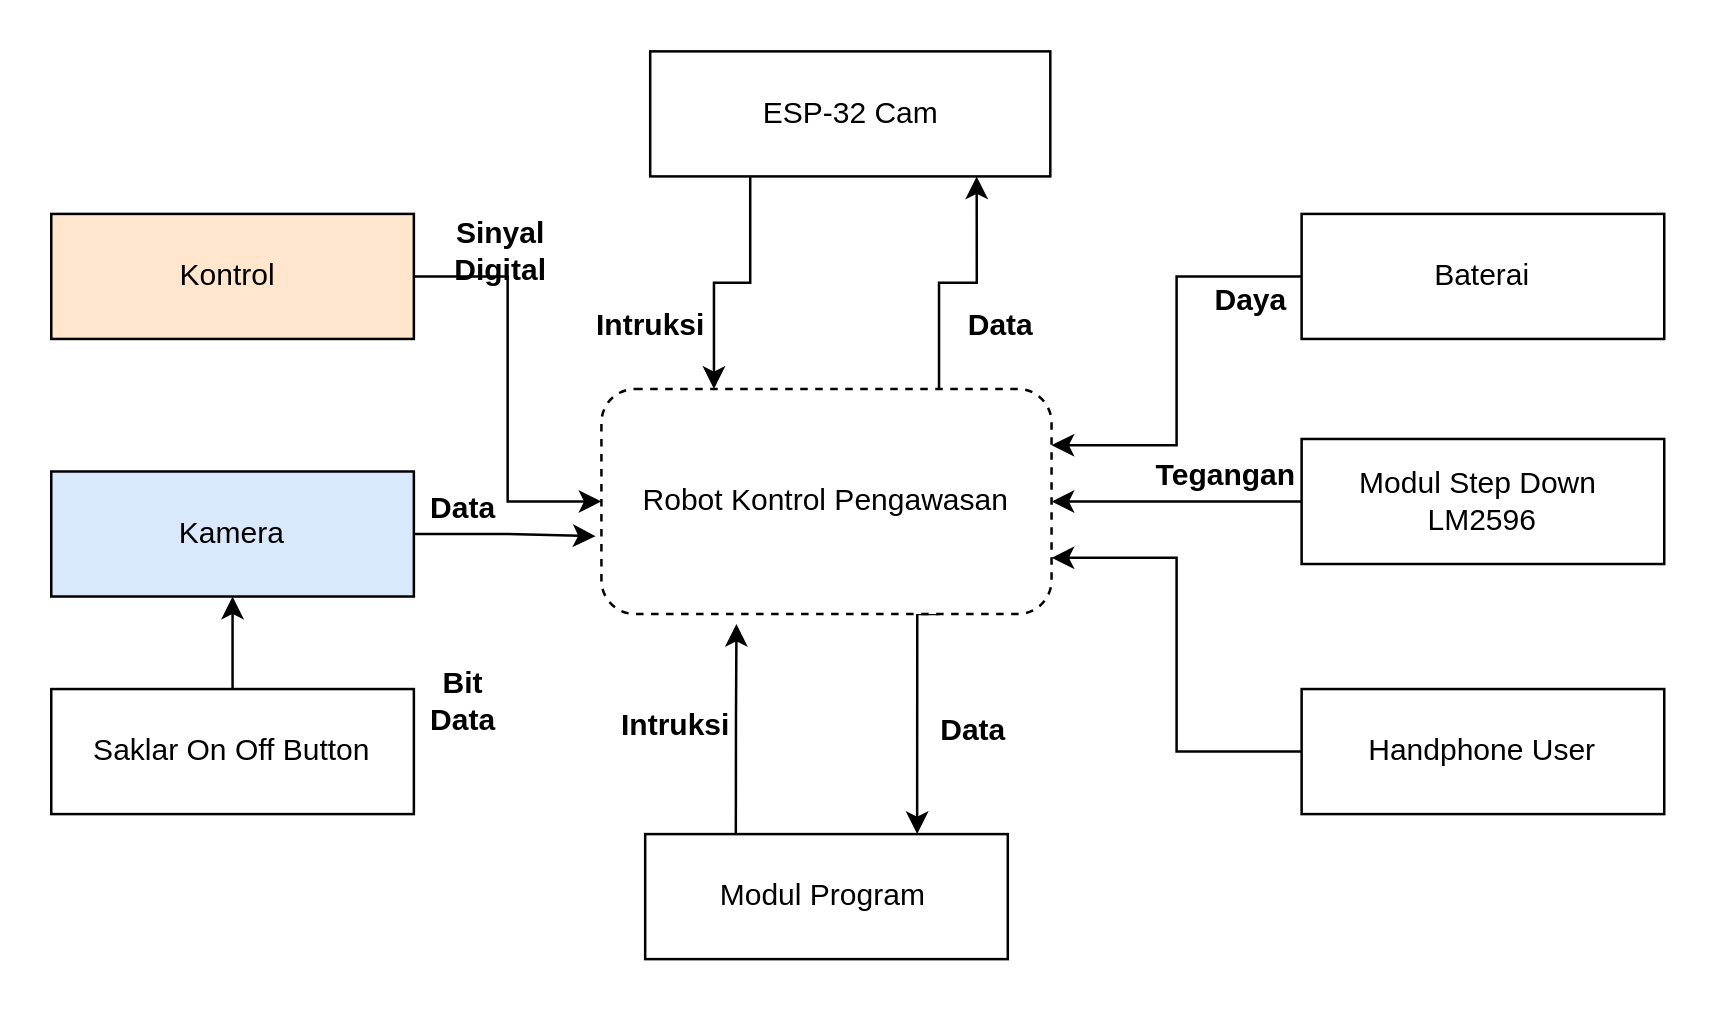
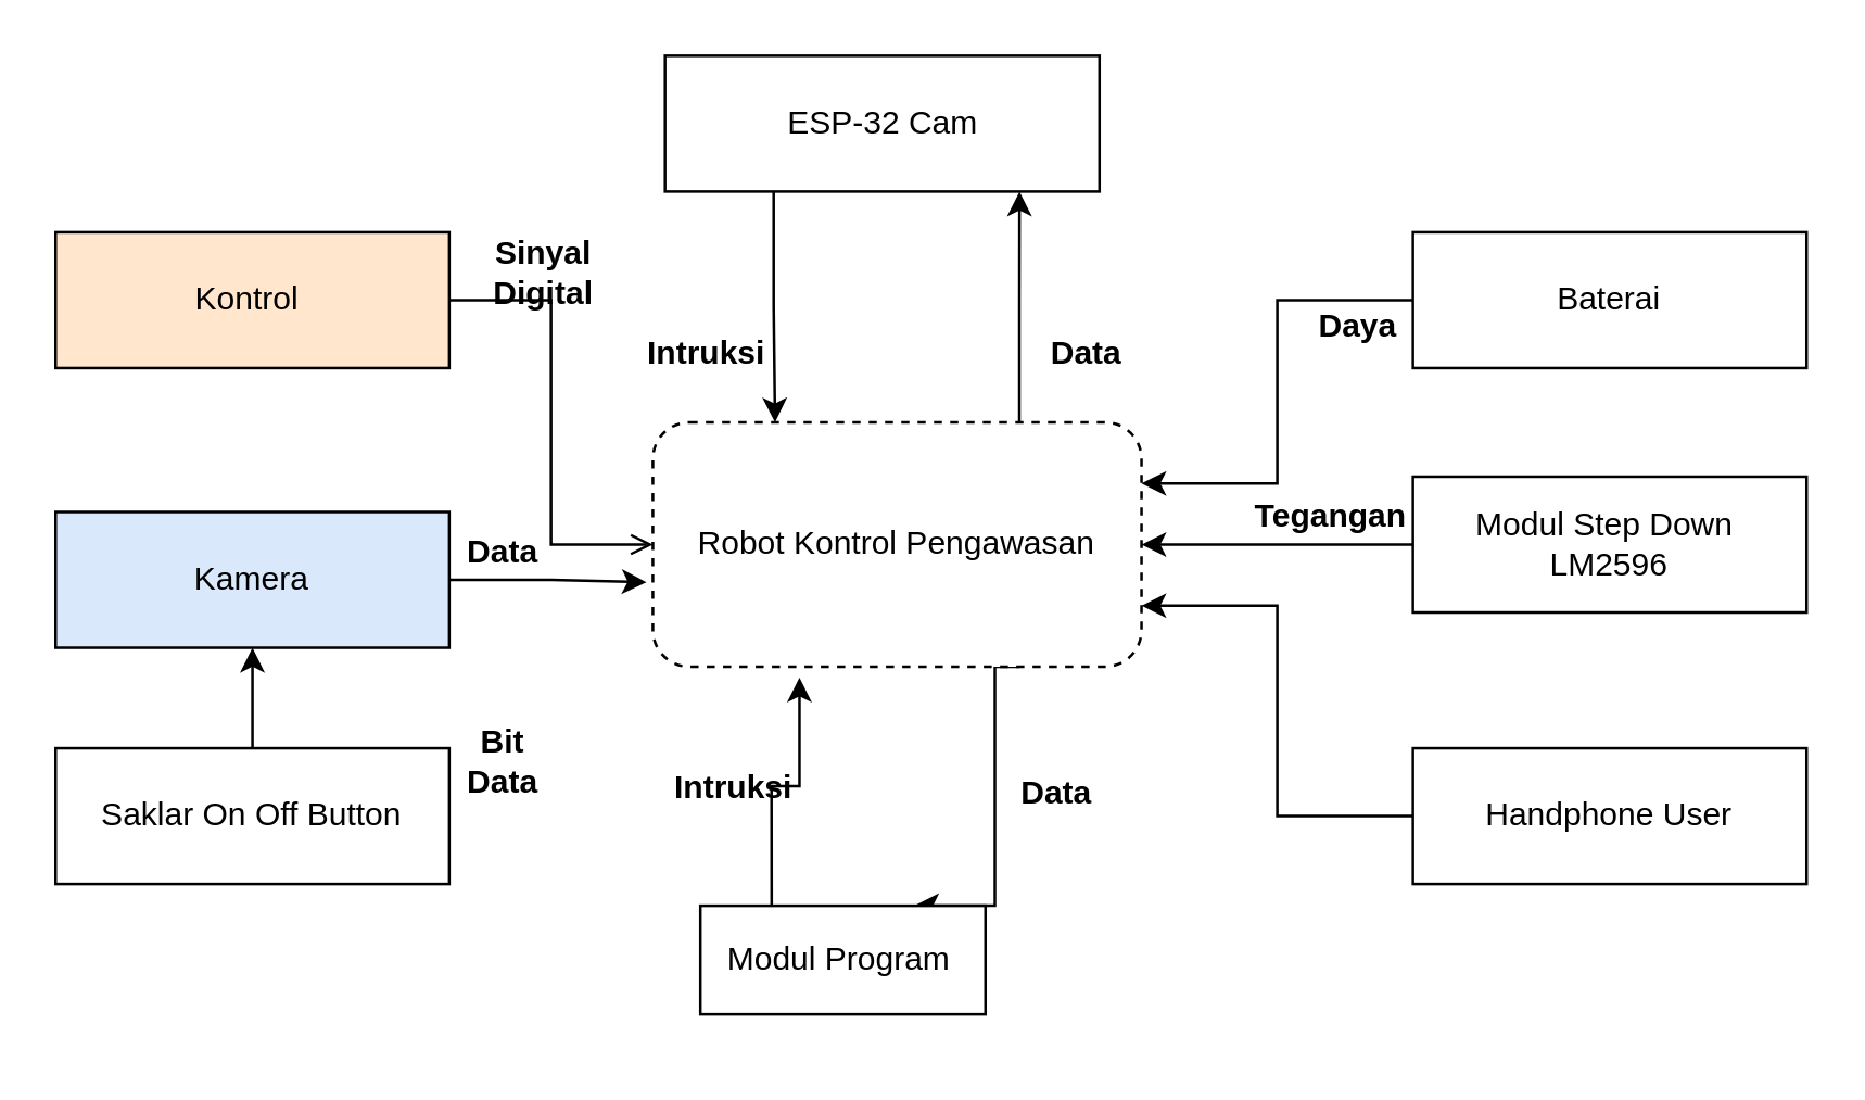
  <mxCell id="0" />
  <mxCell id="1" parent="0" />
  <mxCell id="2" style="edgeStyle=orthogonalEdgeStyle;rounded=0;orthogonalLoop=1;jettySize=auto;html=1;exitX=0.75;exitY=1;exitDx=0;exitDy=0;entryX=0.75;entryY=0;entryDx=0;entryDy=0;" parent="1" source="4" target="6" edge="1"><mxGeometry relative="1" as="geometry"><Array as="points"><mxPoint x="366" y="245" /></Array></mxGeometry></mxCell>
  <mxCell id="3" style="edgeStyle=orthogonalEdgeStyle;rounded=0;orthogonalLoop=1;jettySize=auto;html=1;exitX=0.75;exitY=0;exitDx=0;exitDy=0;entryX=0.816;entryY=1;entryDx=0;entryDy=0;entryPerimeter=0;" parent="1" source="4" target="8" edge="1"><mxGeometry relative="1" as="geometry" /></mxCell>
  <mxCell id="4" value="Robot Kontrol Pengawasan" style="rounded=1;whiteSpace=wrap;html=1;dashed=1;" parent="1" vertex="1"><mxGeometry x="240" y="155" width="180" height="90" as="geometry" /></mxCell>
  <mxCell id="5" style="edgeStyle=orthogonalEdgeStyle;rounded=0;orthogonalLoop=1;jettySize=auto;html=1;exitX=0.25;exitY=0;exitDx=0;exitDy=0;entryX=0.3;entryY=1.044;entryDx=0;entryDy=0;entryPerimeter=0;" parent="1" source="6" target="4" edge="1"><mxGeometry relative="1" as="geometry" /></mxCell>
- <mxCell id="6" value="Modul Program&amp;nbsp;" style="rounded=0;whiteSpace=wrap;html=1;" parent="1" vertex="1"><mxGeometry x="257.5" y="333" width="145" height="50" as="geometry" /></mxCell>
+ <mxCell id="6" value="Modul Program&amp;nbsp;" style="rounded=0;whiteSpace=wrap;html=1;" parent="1" vertex="1"><mxGeometry x="257.5" y="333" width="105" height="40" as="geometry" /></mxCell>
  <mxCell id="7" style="edgeStyle=orthogonalEdgeStyle;rounded=0;orthogonalLoop=1;jettySize=auto;html=1;exitX=0.25;exitY=1;exitDx=0;exitDy=0;entryX=0.25;entryY=0;entryDx=0;entryDy=0;" parent="1" source="8" target="4" edge="1"><mxGeometry relative="1" as="geometry" /></mxCell>
- <mxCell id="8" value="ESP-32 Cam" style="rounded=0;whiteSpace=wrap;html=1;" parent="1" vertex="1"><mxGeometry x="259.5" y="20" width="160" height="50" as="geometry" /></mxCell>
+ <mxCell id="8" value="ESP-32 Cam" style="rounded=0;whiteSpace=wrap;html=1;" parent="1" vertex="1"><mxGeometry x="244.5" y="20" width="160" height="50" as="geometry" /></mxCell>
  <mxCell id="9" style="edgeStyle=orthogonalEdgeStyle;rounded=0;orthogonalLoop=1;jettySize=auto;html=1;" parent="1" source="10" target="25" edge="1"><mxGeometry relative="1" as="geometry" /></mxCell>
  <mxCell id="10" value="Saklar On Off Button" style="rounded=0;whiteSpace=wrap;html=1;" parent="1" vertex="1"><mxGeometry x="20" y="275" width="145" height="50" as="geometry" /></mxCell>
- <mxCell id="11" style="edgeStyle=orthogonalEdgeStyle;rounded=0;orthogonalLoop=1;jettySize=auto;html=1;entryX=0;entryY=0.5;entryDx=0;entryDy=0;" parent="1" source="12" target="4" edge="1"><mxGeometry relative="1" as="geometry" /></mxCell>
+ <mxCell id="11" style="edgeStyle=orthogonalEdgeStyle;rounded=0;orthogonalLoop=1;jettySize=auto;html=1;entryX=0;entryY=0.5;entryDx=0;entryDy=0;endArrow=open;" parent="1" source="12" target="4" edge="1"><mxGeometry relative="1" as="geometry" /></mxCell>
  <mxCell id="12" value="Kontrol&amp;nbsp;" style="rounded=0;whiteSpace=wrap;html=1;fillColor=#ffe6cc;" parent="1" vertex="1"><mxGeometry x="20" y="85" width="145" height="50" as="geometry" /></mxCell>
  <mxCell id="13" style="edgeStyle=orthogonalEdgeStyle;rounded=0;orthogonalLoop=1;jettySize=auto;html=1;entryX=1;entryY=0.25;entryDx=0;entryDy=0;" parent="1" source="14" target="4" edge="1"><mxGeometry relative="1" as="geometry" /></mxCell>
  <mxCell id="14" value="Baterai" style="rounded=0;whiteSpace=wrap;html=1;" parent="1" vertex="1"><mxGeometry x="520" y="85" width="145" height="50" as="geometry" /></mxCell>
  <mxCell id="15" style="edgeStyle=orthogonalEdgeStyle;rounded=0;orthogonalLoop=1;jettySize=auto;html=1;entryX=1;entryY=0.5;entryDx=0;entryDy=0;" parent="1" source="16" target="4" edge="1"><mxGeometry relative="1" as="geometry"><Array as="points"><mxPoint x="480" y="200" /><mxPoint x="480" y="200" /></Array></mxGeometry></mxCell>
  <mxCell id="16" value="Modul Step Down&amp;nbsp;&lt;br&gt;LM2596" style="rounded=0;whiteSpace=wrap;html=1;" parent="1" vertex="1"><mxGeometry x="520" y="175" width="145" height="50" as="geometry" /></mxCell>
  <mxCell id="17" style="edgeStyle=orthogonalEdgeStyle;rounded=0;orthogonalLoop=1;jettySize=auto;html=1;entryX=1;entryY=0.75;entryDx=0;entryDy=0;" parent="1" source="18" target="4" edge="1"><mxGeometry relative="1" as="geometry" /></mxCell>
  <mxCell id="18" value="Handphone User" style="rounded=0;whiteSpace=wrap;html=1;" parent="1" vertex="1"><mxGeometry x="520" y="275" width="145" height="50" as="geometry" /></mxCell>
  <mxCell id="19" value="Data" style="text;html=1;strokeColor=none;fillColor=none;align=center;verticalAlign=middle;whiteSpace=wrap;rounded=0;fontStyle=1" parent="1" vertex="1"><mxGeometry x="359" y="277" width="60" height="30" as="geometry" /></mxCell>
  <mxCell id="20" value="Intruksi" style="text;html=1;strokeColor=none;fillColor=none;align=center;verticalAlign=middle;whiteSpace=wrap;rounded=0;fontStyle=1" parent="1" vertex="1"><mxGeometry x="240" y="275" width="60" height="30" as="geometry" /></mxCell>
  <mxCell id="21" value="Daya" style="text;html=1;strokeColor=none;fillColor=none;align=center;verticalAlign=middle;whiteSpace=wrap;rounded=0;fontStyle=1" parent="1" vertex="1"><mxGeometry x="470" y="105" width="60" height="30" as="geometry" /></mxCell>
  <mxCell id="22" value="Intruksi" style="text;html=1;strokeColor=none;fillColor=none;align=center;verticalAlign=middle;whiteSpace=wrap;rounded=0;fontStyle=1" parent="1" vertex="1"><mxGeometry x="230" y="115" width="60" height="30" as="geometry" /></mxCell>
  <mxCell id="23" value="Data" style="text;html=1;strokeColor=none;fillColor=none;align=center;verticalAlign=middle;whiteSpace=wrap;rounded=0;fontStyle=1" parent="1" vertex="1"><mxGeometry x="370" y="115" width="60" height="30" as="geometry" /></mxCell>
  <mxCell id="24" style="edgeStyle=orthogonalEdgeStyle;rounded=0;orthogonalLoop=1;jettySize=auto;html=1;entryX=-0.013;entryY=0.654;entryDx=0;entryDy=0;entryPerimeter=0;" parent="1" source="25" target="4" edge="1"><mxGeometry relative="1" as="geometry" /></mxCell>
  <mxCell id="25" value="Kamera" style="rounded=0;whiteSpace=wrap;html=1;fillColor=#dae8fc;" parent="1" vertex="1"><mxGeometry x="20" y="188" width="145" height="50" as="geometry" /></mxCell>
  <mxCell id="26" value="Tegangan" style="text;html=1;strokeColor=none;fillColor=none;align=center;verticalAlign=middle;whiteSpace=wrap;rounded=0;fontStyle=1" parent="1" vertex="1"><mxGeometry x="460" y="175" width="60" height="30" as="geometry" /></mxCell>
  <mxCell id="27" value="Bit&lt;br&gt;Data" style="text;html=1;strokeColor=none;fillColor=none;align=center;verticalAlign=middle;whiteSpace=wrap;rounded=0;fontStyle=1" parent="1" vertex="1"><mxGeometry x="160" y="265" width="50" height="30" as="geometry" /></mxCell>
  <mxCell id="28" value="Data" style="text;html=1;strokeColor=none;fillColor=none;align=center;verticalAlign=middle;whiteSpace=wrap;rounded=0;fontStyle=1" parent="1" vertex="1"><mxGeometry x="160" y="188" width="50" height="30" as="geometry" /></mxCell>
  <mxCell id="29" value="Sinyal Digital" style="text;html=1;strokeColor=none;fillColor=none;align=center;verticalAlign=middle;whiteSpace=wrap;rounded=0;fontStyle=1" parent="1" vertex="1"><mxGeometry x="180" y="85" width="40" height="30" as="geometry" /></mxCell>
